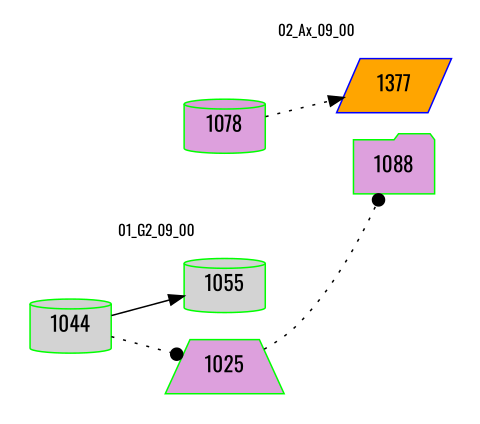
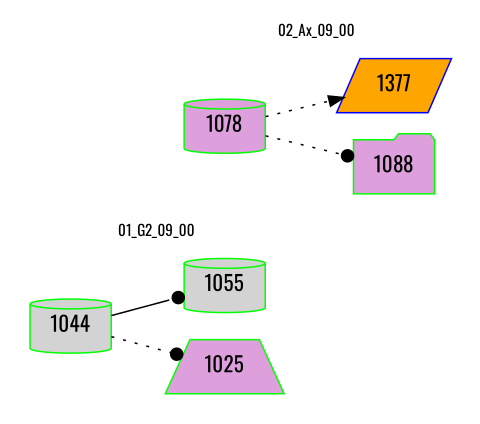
  digraph {
    fontname=Oswald
    rankdir=LR
    node [color=green fillcolor=plum fontname=Oswald shape=cylinder style=filled]
    edge [arrowhead=normal color=black fontname=Oswald style=dotted]
    n1 [label=1078]
    n2 [color=blue fillcolor=orange label=1377 shape=parallelogram]
    n3 [label=1088 shape=folder]
    n4 [fillcolor=lightgrey label=1044]
    n5 [label=1025 shape=trapezium]
    n6 [fillcolor=lightgrey label=1055]
    subgraph cluster_1 {
      color=white
      fontsize=10
      label="02_Ax_09_00"
      n1
      n2
      n3
    }
    subgraph cluster_2 {
      color=white
      fontsize=10
      label="01_G2_09_00"
      n4
      n5
      n6
    }
    n1 -> n2
-   n5 -> n3 [arrowhead=dot]
+   n1 -> n3 [arrowhead=dot]
    n4 -> n5 [arrowhead=dot]
-   n4 -> n6 [style=solid]
+   n4 -> n6 [arrowhead=dot style=solid]
  }
